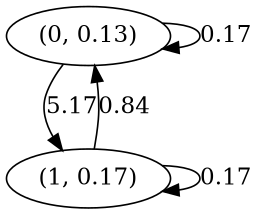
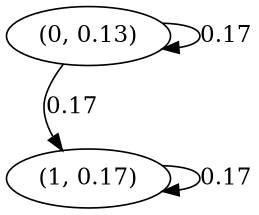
  digraph {
    n1 [label="(0, 0.13)"]
    n2 [label="(1, 0.17)"]
    n1 -> n1 [label=0.17]
-   n1 -> n2 [label=5.17]
-   n2 -> n1 [label=0.84]
+   n1 -> n2 [label=0.17]
    n2 -> n2 [label=0.17]
  }
